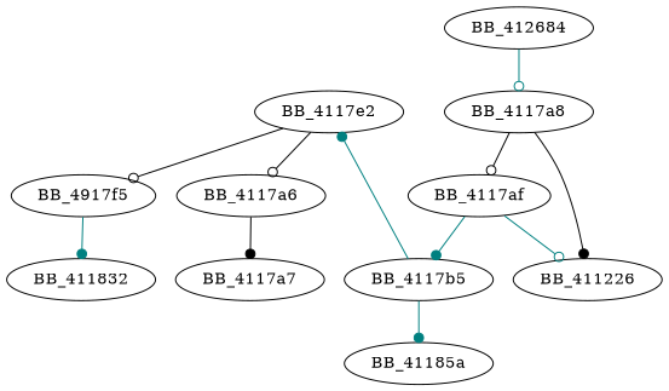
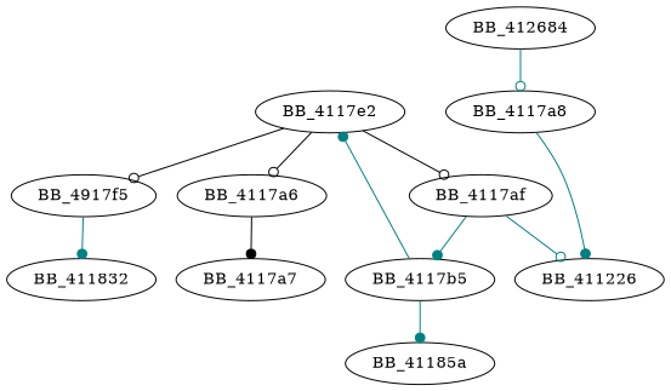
  digraph {
    edge [arrowhead=dot color=teal]
    BB_4117a6
    BB_4117a7
    BB_4117a8
    BB_411226
    BB_4117af
    BB_4117b5
    BB_4117e2
    BB_41185a
    n9 [label=BB_4917f5]
    BB_411832
    BB_412684
    BB_4117a6 -> BB_4117a7 [color=black]
-   BB_4117a8 -> BB_411226 [color=black]
-   BB_4117a8 -> BB_4117af [arrowhead=odot color=black]
+   BB_4117a8 -> BB_411226
+   BB_4117e2 -> BB_4117af [arrowhead=odot color=black]
    BB_4117af -> BB_411226 [arrowhead=odot]
    BB_4117af -> BB_4117b5
    BB_4117b5 -> BB_4117e2
    BB_4117b5 -> BB_41185a
    BB_4117e2 -> BB_4117a6 [arrowhead=odot color=black]
    BB_4117e2 -> n9 [arrowhead=odot color=black]
    n9 -> BB_411832
    BB_412684 -> BB_4117a8 [arrowhead=odot]
  }
